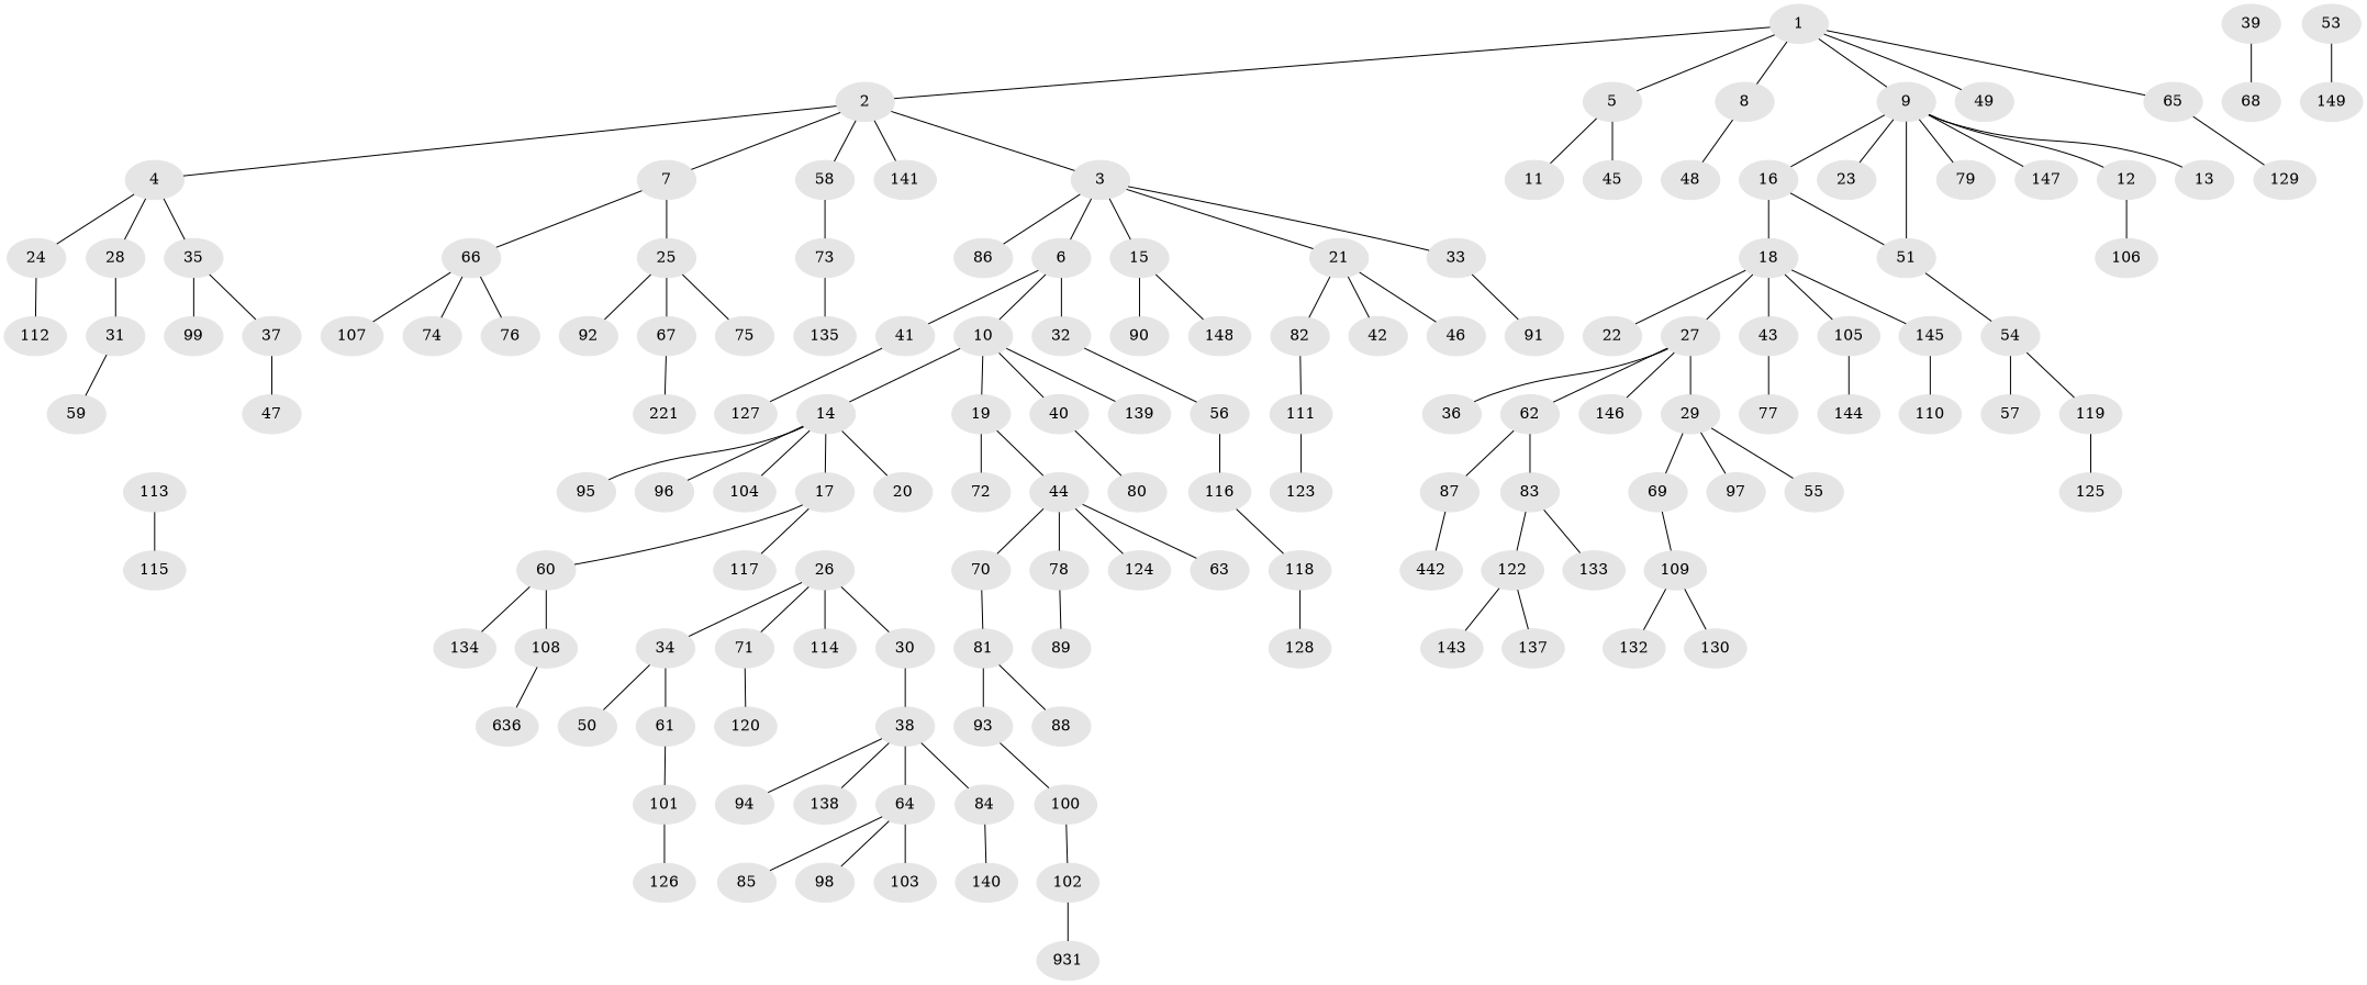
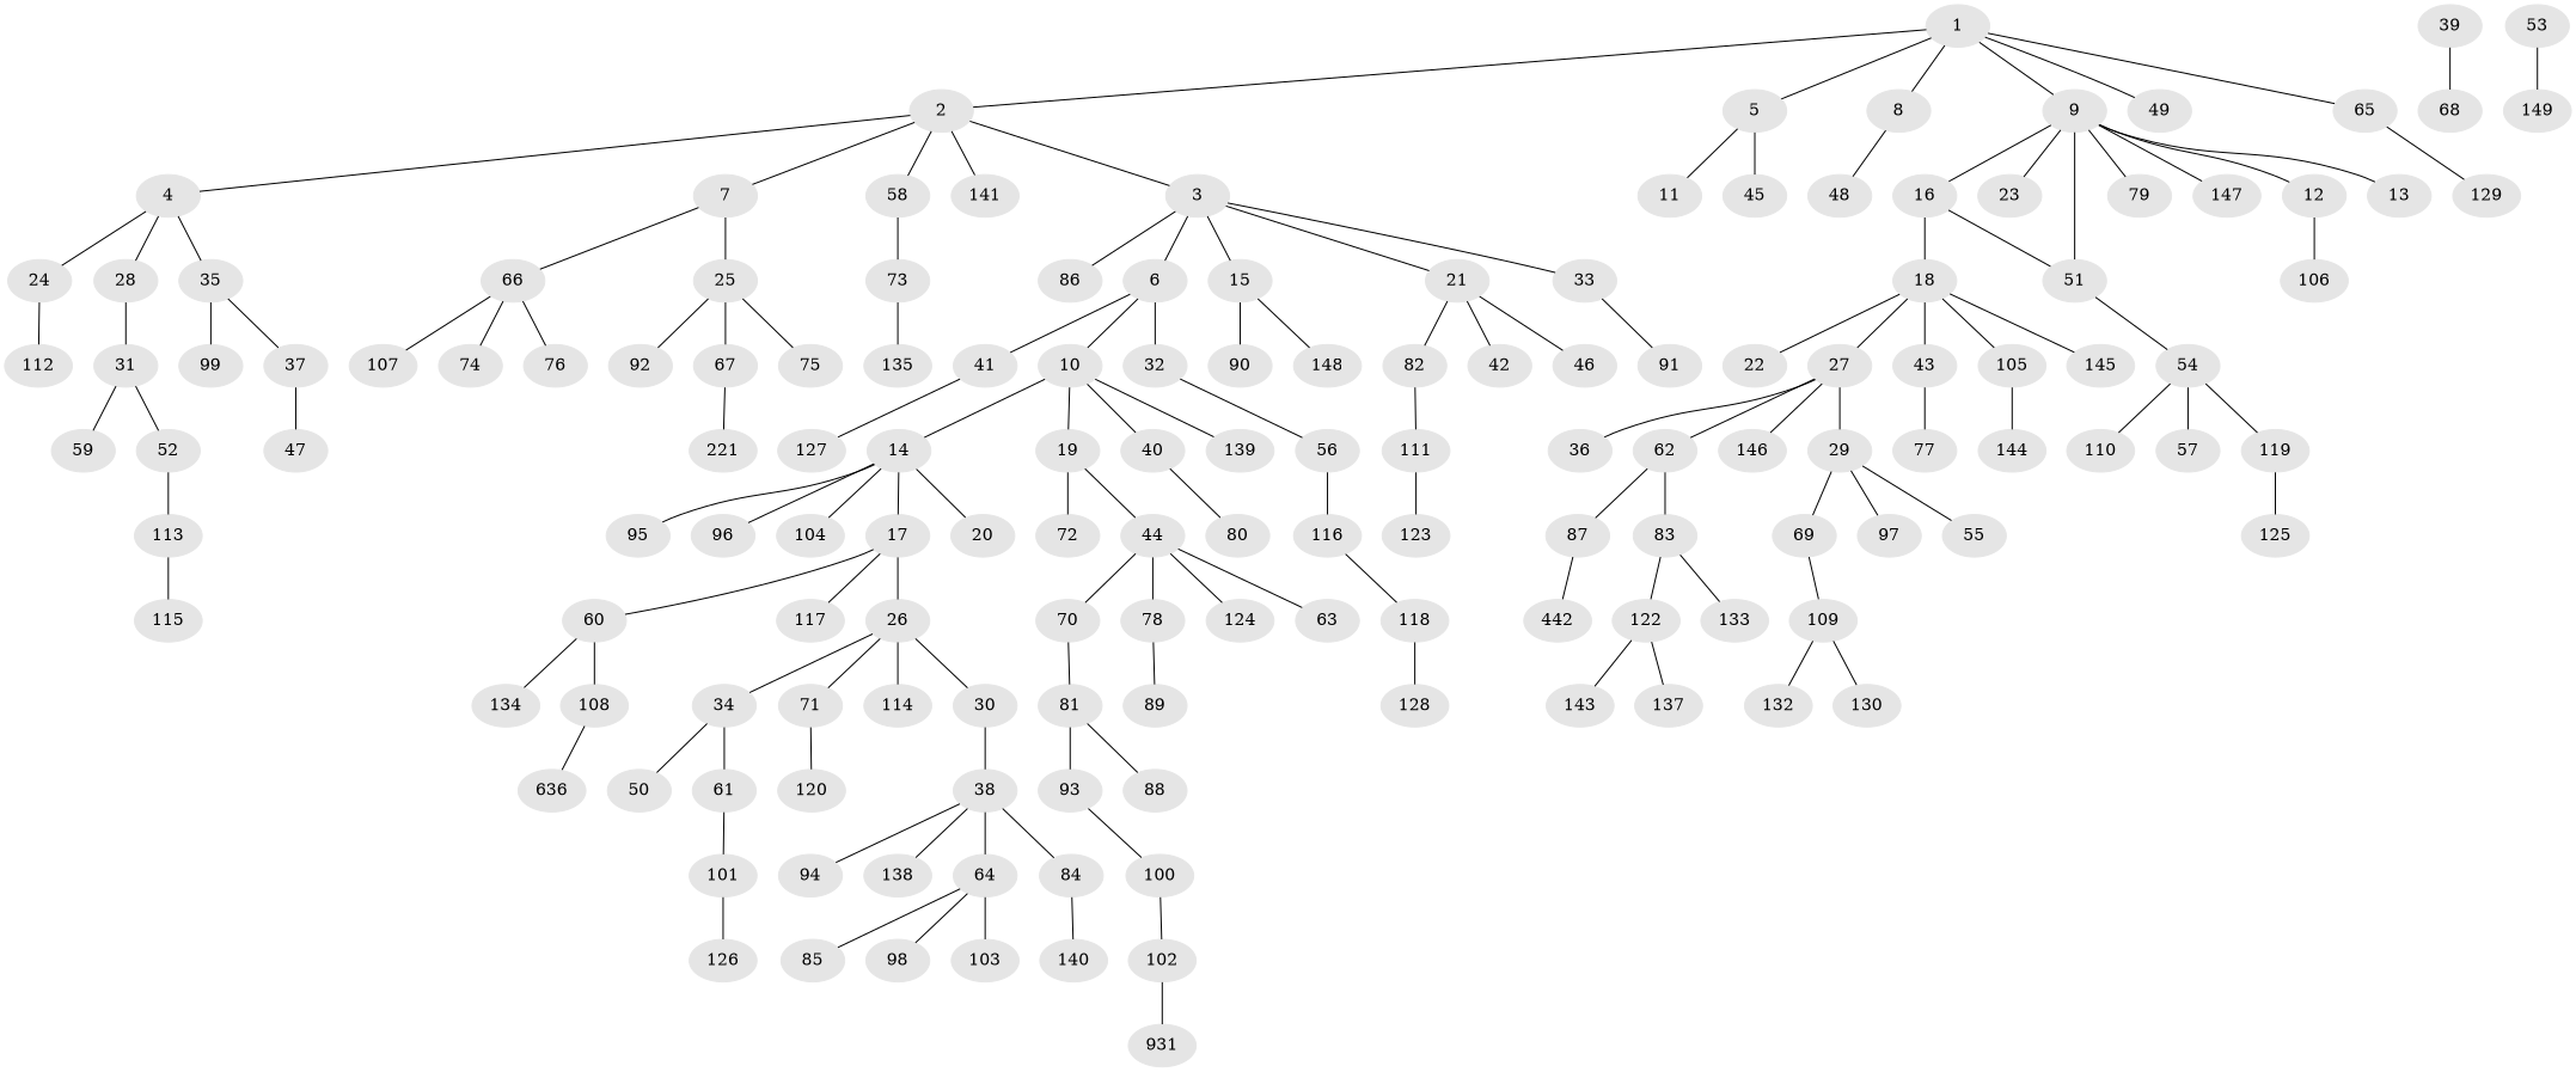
  graph {
    node [color=gray90 style=filled]
    1
    2
    5
    8
    9
    49
    65
    3
    4
    7
    58
    141
    11
    45
    48
    12
    13
    16
    23
    51
    79
    147
    129
    6
    15
    21
    33
    86
    24
    28
    35
    25
    66
    73
    10
    32
    41
    90
    148
    42
    46
    82
    91
    112
    31
    37
    99
    14
    19
    40
    139
    56
    127
    67
    75
    92
    74
    76
    107
    106
    18
    54
    17
    20
    95
    96
    104
    44
    72
    80
    26
    60
    117
    22
    27
    43
    105
    145
    39
    68
    30
    34
    71
    114
    108
    134
    29
    36
    62
    146
    77
    144
    63
    70
    78
    124
    111
    n98 [label=221]
    38
    50
    61
    120
    55
    69
    97
    83
    87
+   52
    59
    109
    64
    84
    94
    138
    113
    53
    149
    116
    101
    47
    85
    98
    103
    140
    81
    89
    57
    110
    119
    115
    125
    118
    135
    n134 [label=636]
    126
    122
    133
    n138 [label=442]
    130
    132
    88
    93
    100
    123
    137
    143
    102
    n148 [label=931]
    128
    1 -- 2
    1 -- 5
    1 -- 8
    1 -- 9
    1 -- 49
    1 -- 65
    2 -- 3
    2 -- 4
    2 -- 7
    2 -- 58
    2 -- 141
    5 -- 11
    5 -- 45
    8 -- 48
    9 -- 12
    9 -- 13
    9 -- 16
    9 -- 23
    9 -- 51
    9 -- 79
    9 -- 147
    65 -- 129
    3 -- 6
    3 -- 15
    3 -- 21
    3 -- 33
    3 -- 86
    4 -- 24
    4 -- 28
    4 -- 35
    7 -- 25
    7 -- 66
    58 -- 73
    12 -- 106
    16 -- 51
    16 -- 18
    51 -- 54
    6 -- 10
    6 -- 32
    6 -- 41
    15 -- 90
    15 -- 148
    21 -- 42
    21 -- 46
    21 -- 82
    33 -- 91
    24 -- 112
    28 -- 31
    35 -- 37
    35 -- 99
    25 -- 67
    25 -- 75
    25 -- 92
    66 -- 74
    66 -- 76
    66 -- 107
    73 -- 135
    10 -- 14
    10 -- 19
    10 -- 40
    10 -- 139
    32 -- 56
    41 -- 127
    82 -- 111
+   31 -- 52
    31 -- 59
    37 -- 47
    14 -- 17
    14 -- 20
    14 -- 95
    14 -- 96
    14 -- 104
    19 -- 44
    19 -- 72
    40 -- 80
    56 -- 116
    67 -- n98
    18 -- 22
    18 -- 27
    18 -- 43
    18 -- 105
    18 -- 145
    54 -- 57
-   145 -- 110
+   54 -- 110
    54 -- 119
+   17 -- 26
    17 -- 60
    17 -- 117
    44 -- 63
    44 -- 70
    44 -- 78
    44 -- 124
    26 -- 30
    26 -- 34
    26 -- 71
    26 -- 114
    60 -- 108
    60 -- 134
    27 -- 29
    27 -- 36
    27 -- 62
    27 -- 146
    43 -- 77
    105 -- 144
    39 -- 68
    30 -- 38
    34 -- 50
    34 -- 61
    71 -- 120
    108 -- n134
    29 -- 55
    29 -- 69
    29 -- 97
    62 -- 83
    62 -- 87
    70 -- 81
    78 -- 89
    111 -- 123
    38 -- 64
    38 -- 84
    38 -- 94
    38 -- 138
    61 -- 101
    69 -- 109
    83 -- 122
    83 -- 133
    87 -- n138
+   52 -- 113
    109 -- 130
    109 -- 132
    64 -- 85
    64 -- 98
    64 -- 103
    84 -- 140
    113 -- 115
    53 -- 149
    116 -- 118
    101 -- 126
    81 -- 88
    81 -- 93
    119 -- 125
    118 -- 128
    122 -- 137
    122 -- 143
    93 -- 100
    100 -- 102
    102 -- n148
  }
